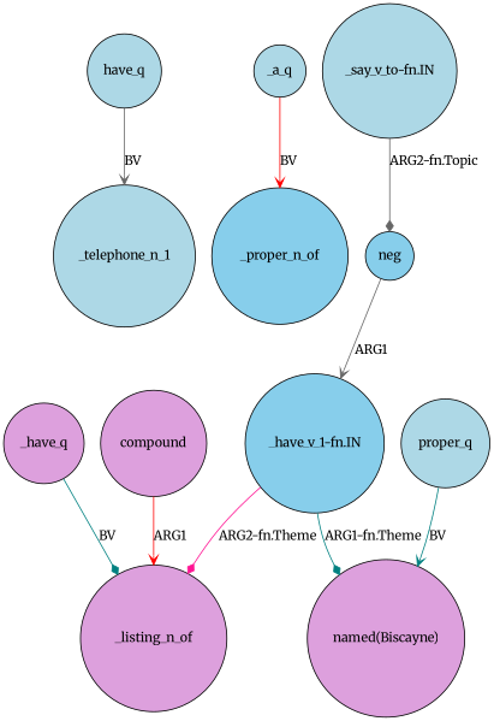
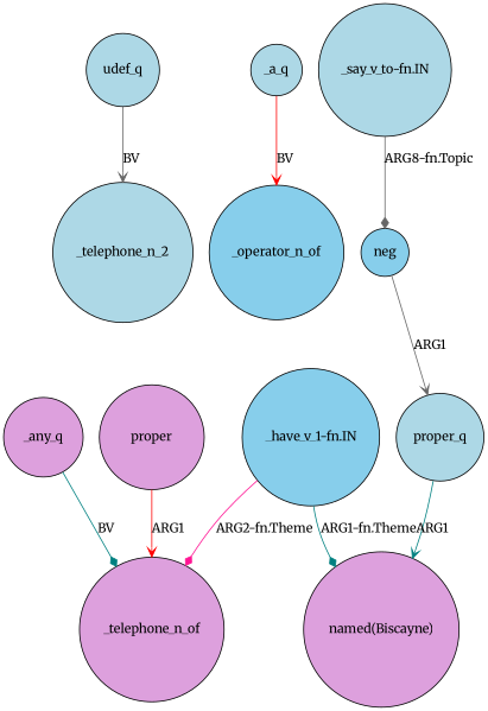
  digraph {
    fontname=Merriweather
    node [fillcolor=lightblue fontname=Merriweather shape=circle style=filled]
    edge [arrowhead=vee color=gray40 fontname=Merriweather]
-   udef_q [label=have_q]
-   _telephone_n_1
-   _operator_n_of [fillcolor=skyblue label=_proper_n_of]
+   udef_q
+   _telephone_n_1 [label=_telephone_n_2]
+   _operator_n_of [fillcolor=skyblue]
    _a_q
    neg [fillcolor=skyblue]
    "_say_v_to-fn.IN"
    "_have_v_1-fn.IN" [fillcolor=skyblue]
-   _listing_n_of [fillcolor=plum]
+   _listing_n_of [fillcolor=plum label=_telephone_n_of]
    "named(Biscayne)" [fillcolor=plum]
-   _any_q [fillcolor=plum label=_have_q]
-   compound [fillcolor=plum]
+   _any_q [fillcolor=plum]
+   compound [fillcolor=plum label=proper]
    proper_q
    udef_q -> _telephone_n_1 [label=BV]
    _a_q -> _operator_n_of [color=red label=BV]
-   neg -> "_have_v_1-fn.IN" [label=ARG1]
-   "_say_v_to-fn.IN" -> neg [arrowhead=diamond label="ARG2-fn.Topic"]
+   neg -> proper_q [label=ARG1]
+   "_say_v_to-fn.IN" -> neg [arrowhead=diamond label="ARG8-fn.Topic"]
    "_have_v_1-fn.IN" -> _listing_n_of [arrowhead=diamond color=deeppink label="ARG2-fn.Theme"]
    "_have_v_1-fn.IN" -> "named(Biscayne)" [arrowhead=diamond color=teal label="ARG1-fn.Theme"]
    _any_q -> _listing_n_of [arrowhead=diamond color=teal label=BV]
    compound -> _listing_n_of [color=red label=ARG1]
-   proper_q -> "named(Biscayne)" [color=teal label=BV]
+   proper_q -> "named(Biscayne)" [color=teal label=ARG1]
  }
